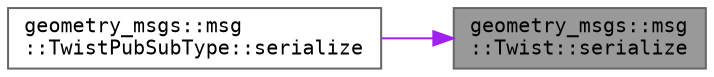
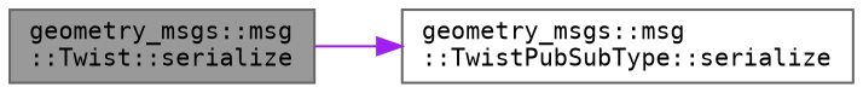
  digraph {
    rankdir=RL
    fontname="DejaVu Sans Mono"
    node [fontname="DejaVu Sans Mono" fontsize=10 shape=box style=filled]
    n1 [color=gray40 fillcolor=grey60 fontcolor=black height=0.2 label="geometry_msgs::msg\l::Twist::serialize" width=0.4]
    n2 [color=grey40 fillcolor=white height=0.2 label="geometry_msgs::msg\l::TwistPubSubType::serialize" width=0.4]
-   n1 -> n2 [color=purple dir=back fontname="DejaVu Sans Mono" fontsize=10 labelfontname=Helvetica labelfontsize=10 style=solid]
+   n2 -> n1 [color=purple dir=back fontname="DejaVu Sans Mono" fontsize=10 labelfontname=Helvetica labelfontsize=10 style=solid]
  }
